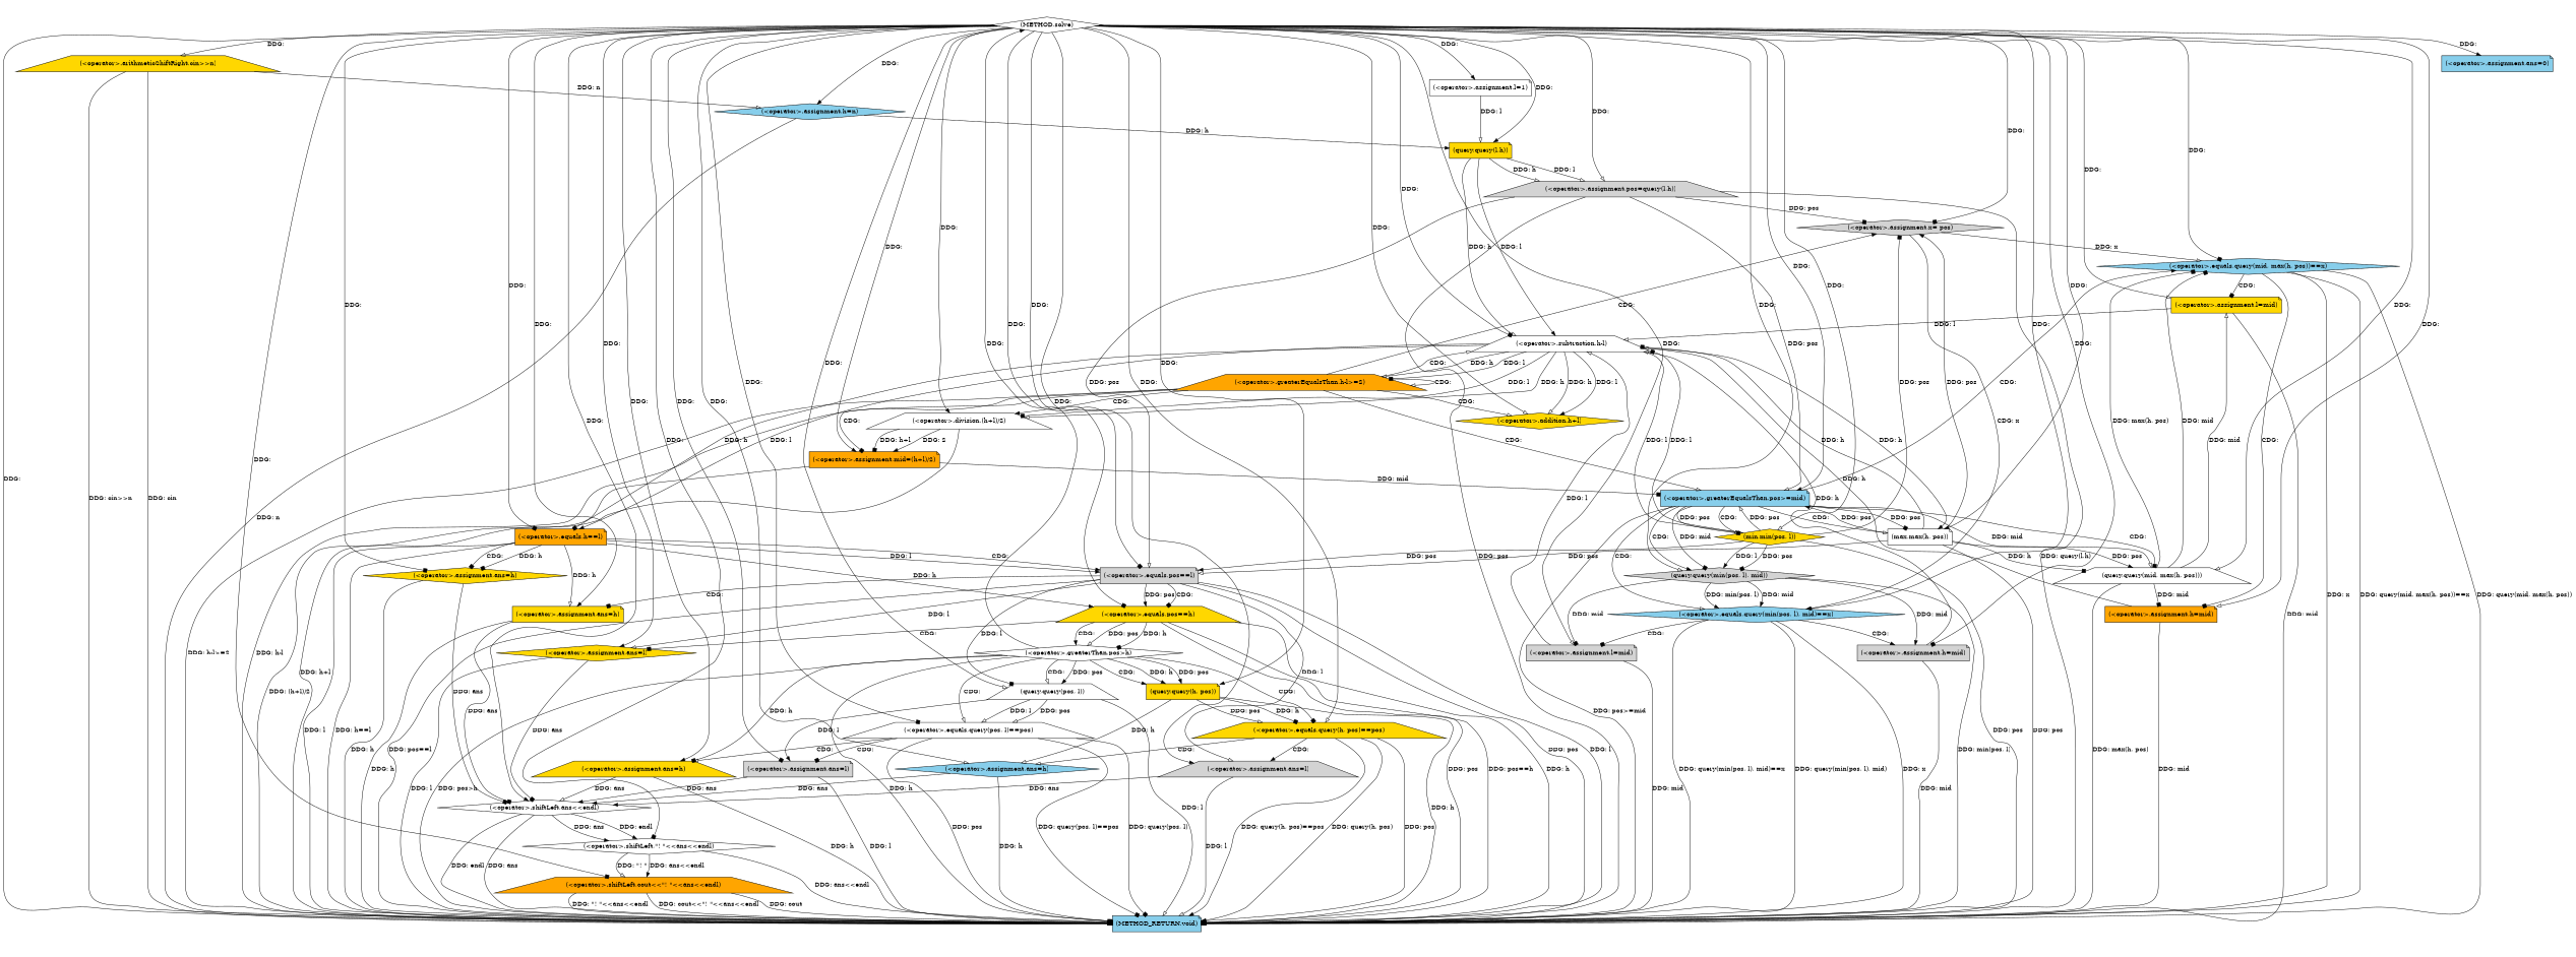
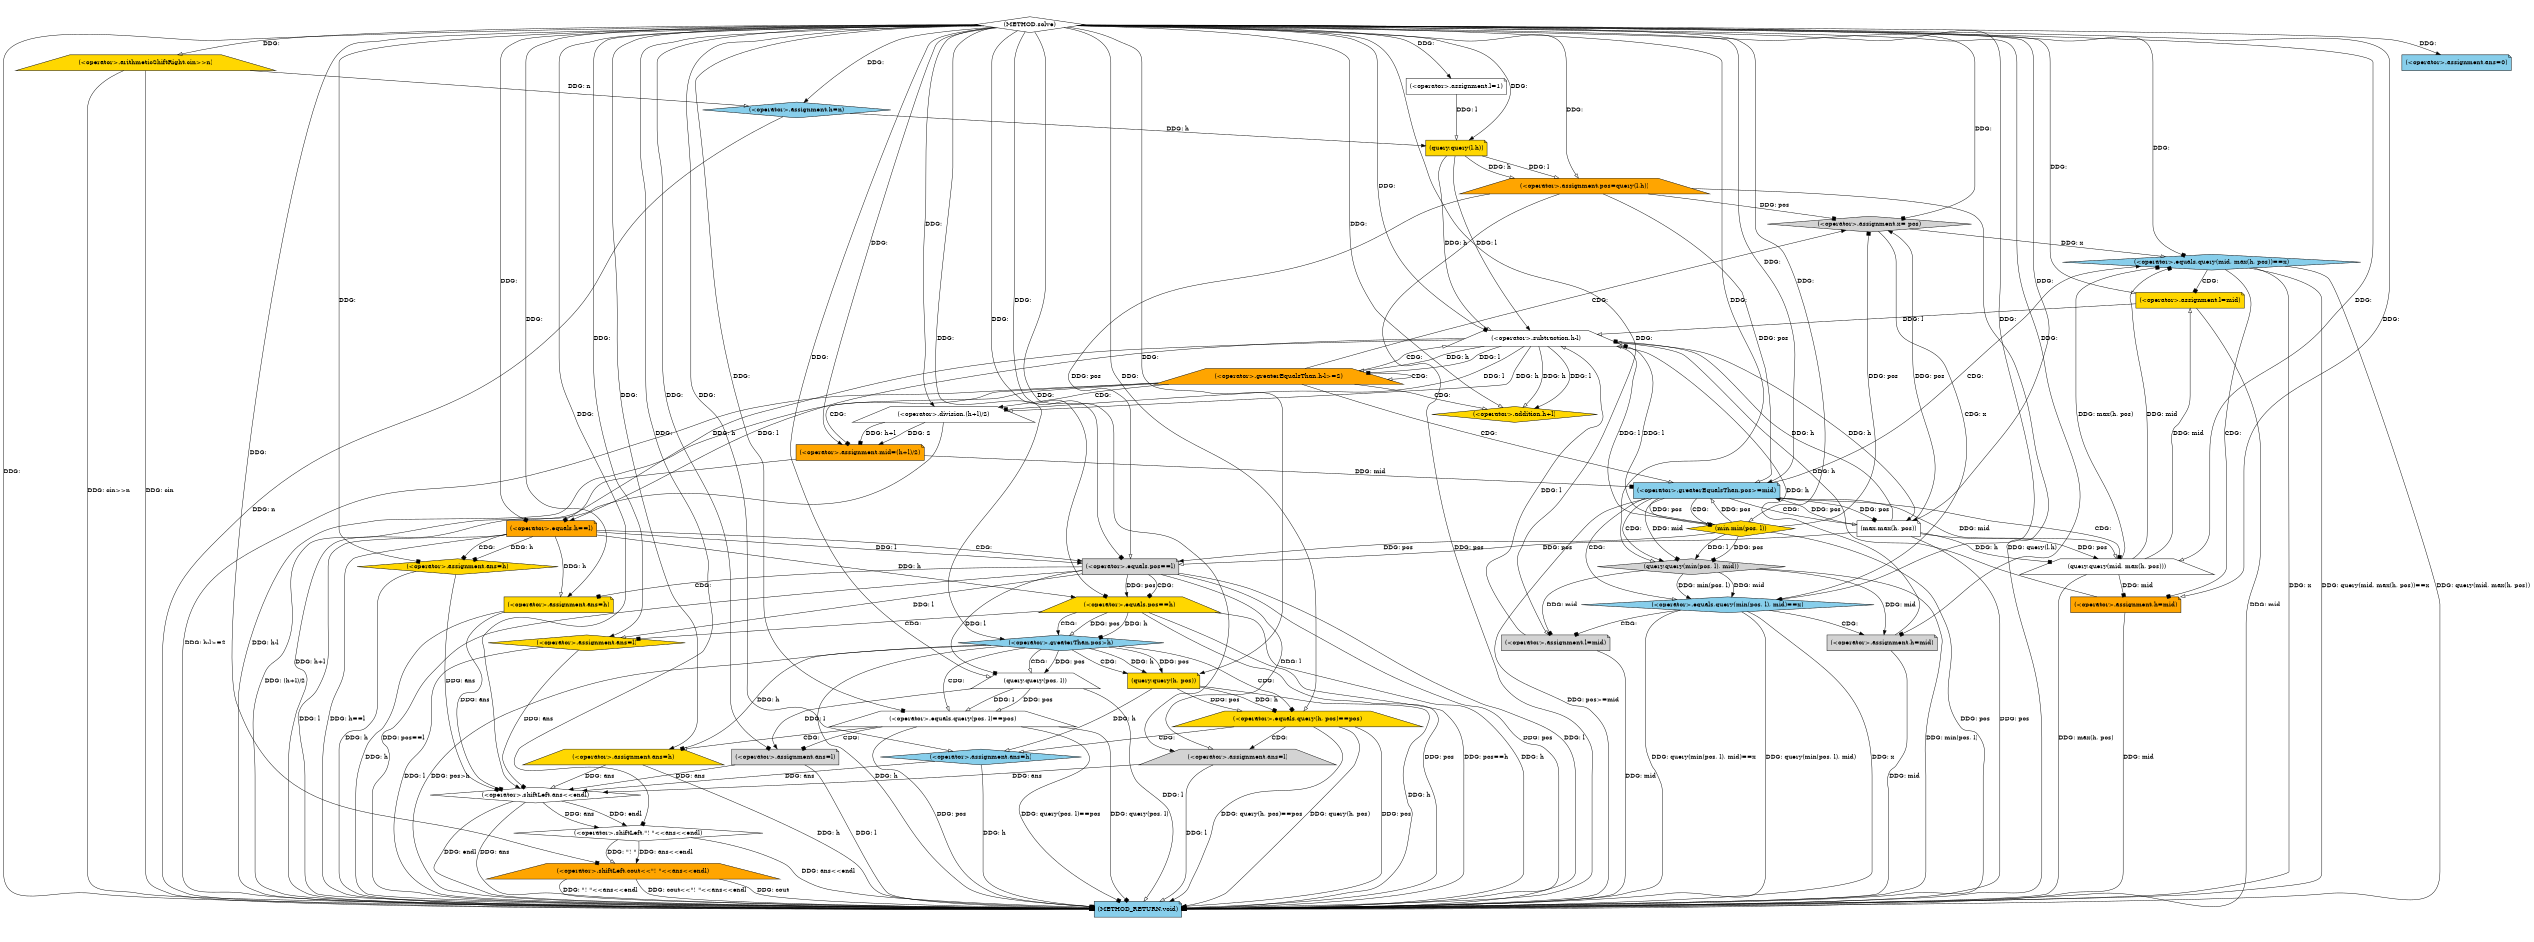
  digraph {
    node [fillcolor=gold shape=note style=filled]
    edge [arrowhead=onormal]
    n1 [fillcolor=white label="(METHOD,solve)" shape=diamond]
    n2 [label="(<operator>.arithmeticShiftRight,cin>>n)" shape=trapezium]
    n3 [fillcolor=skyblue label="(<operator>.assignment,ans=0)"]
    n4 [fillcolor=white label="(<operator>.assignment,l=1)"]
    n5 [fillcolor=skyblue label="(<operator>.assignment,h=n)" shape=diamond]
-   n6 [fillcolor=lightgrey label="(<operator>.assignment,pos=query(l,h))" shape=trapezium]
+   n6 [fillcolor=orange label="(<operator>.assignment,pos=query(l,h))" shape=trapezium]
    n7 [fillcolor=orange label="(<operator>.shiftLeft,cout<<\"! \"<<ans<<endl)" shape=trapezium]
    n8 [fillcolor=orange label="(<operator>.equals,h==l)"]
    n9 [label="(query,query(l,h))"]
    n10 [fillcolor=lightgrey label="(<operator>.assignment,x= pos)" shape=diamond]
    n11 [fillcolor=orange label="(<operator>.assignment,mid=(h+l)/2)"]
    n12 [label="(<operator>.assignment,ans=h)" shape=diamond]
    n13 [fillcolor=white label="(<operator>.shiftLeft,\"! \"<<ans<<endl)" shape=diamond]
    n14 [fillcolor=white label="(<operator>.subtraction,h-l)" shape=trapezium]
    n15 [fillcolor=skyblue label="(<operator>.greaterEqualsThan,pos>=mid)"]
    n16 [fillcolor=lightgrey label="(<operator>.equals,pos==l)"]
    n17 [fillcolor=white label="(<operator>.shiftLeft,ans<<endl)" shape=diamond]
    n18 [fillcolor=white label="(<operator>.division,(h+l)/2)" shape=trapezium]
    n19 [label="(<operator>.assignment,ans=h)"]
    n20 [label="(<operator>.addition,h+l)" shape=diamond]
    n21 [fillcolor=skyblue label="(<operator>.equals,query(mid, max(h, pos))==x)" shape=diamond]
    n22 [label="(<operator>.equals,pos==h)" shape=trapezium]
    n23 [label="(<operator>.assignment,l=mid)"]
    n24 [fillcolor=skyblue label="(<operator>.equals,query(min(pos, l), mid)==x)" shape=diamond]
    n25 [label="(<operator>.assignment,ans=l)" shape=diamond]
    n26 [fillcolor=white label="(query,query(mid, max(h, pos)))" shape=trapezium]
    n27 [fillcolor=orange label="(<operator>.assignment,h=mid)"]
    n28 [fillcolor=lightgrey label="(<operator>.assignment,h=mid)"]
    n29 [fillcolor=white label="(max,max(h, pos))"]
    n30 [fillcolor=lightgrey label="(query,query(min(pos, l), mid))" shape=diamond]
    n31 [fillcolor=lightgrey label="(<operator>.assignment,l=mid)"]
-   n32 [fillcolor=white label="(<operator>.greaterThan,pos>h)" shape=diamond]
+   n32 [fillcolor=skyblue label="(<operator>.greaterThan,pos>h)" shape=diamond]
    n33 [label="(min,min(pos, l))" shape=diamond]
    n34 [label="(<operator>.equals,query(h, pos)==pos)" shape=trapezium]
    n35 [fillcolor=skyblue label="(<operator>.assignment,ans=h)" shape=diamond]
    n36 [fillcolor=lightgrey label="(<operator>.assignment,ans=l)" shape=trapezium]
    n37 [fillcolor=white label="(<operator>.equals,query(pos, l)==pos)" shape=trapezium]
    n38 [fillcolor=lightgrey label="(<operator>.assignment,ans=l)"]
    n39 [label="(query,query(h, pos))"]
    n40 [label="(<operator>.assignment,ans=h)" shape=trapezium]
    n41 [fillcolor=white label="(query,query(pos, l))" shape=trapezium]
    n42 [fillcolor=skyblue label="(METHOD_RETURN,void)"]
    n43 [fillcolor=orange label="(<operator>.greaterEqualsThan,h-l>=2)" shape=trapezium]
    n1 -> n2 [label="DDG: "]
    n1 -> n3 [arrowhead=normal label="DDG: "]
    n1 -> n4 [arrowhead=normal label="DDG: "]
    n1 -> n5 [arrowhead=normal label="DDG: "]
    n1 -> n6 [label="DDG: "]
    n1 -> n7 [arrowhead=box label="DDG: "]
    n1 -> n8 [arrowhead=box label="DDG: "]
    n1 -> n9 [arrowhead=normal label="DDG: "]
    n1 -> n10 [arrowhead=box label="DDG: "]
    n1 -> n11 [arrowhead=normal label="DDG: "]
    n1 -> n12 [arrowhead=box label="DDG: "]
    n1 -> n13 [arrowhead=box label="DDG: "]
    n1 -> n14 [arrowhead=box label="DDG: "]
    n1 -> n15 [arrowhead=normal label="DDG: "]
    n1 -> n16 [arrowhead=box label="DDG: "]
    n1 -> n17 [arrowhead=normal label="DDG: "]
    n1 -> n18 [arrowhead=normal label="DDG: "]
    n1 -> n19 [arrowhead=normal label="DDG: "]
    n1 -> n20 [label="DDG: "]
    n1 -> n21 [arrowhead=box label="DDG: "]
    n1 -> n22 [arrowhead=box label="DDG: "]
    n1 -> n23 [label="DDG: "]
    n1 -> n24 [arrowhead=normal label="DDG: "]
    n1 -> n25 [arrowhead=normal label="DDG: "]
    n1 -> n26 [label="DDG: "]
    n1 -> n27 [label="DDG: "]
    n1 -> n28 [arrowhead=box label="DDG: "]
    n1 -> n29 [arrowhead=normal label="DDG: "]
    n1 -> n30 [label="DDG: "]
    n1 -> n31 [label="DDG: "]
-   n32 -> n1 [arrowhead=normal label="DDG: "]
+   n1 -> n32 [arrowhead=normal label="DDG: "]
    n1 -> n33 [label="DDG: "]
    n1 -> n34 [label="DDG: "]
    n1 -> n35 [label="DDG: "]
    n1 -> n36 [arrowhead=normal label="DDG: "]
    n1 -> n37 [arrowhead=box label="DDG: "]
    n1 -> n38 [arrowhead=box label="DDG: "]
    n1 -> n39 [arrowhead=normal label="DDG: "]
    n1 -> n40 [arrowhead=normal label="DDG: "]
    n1 -> n41 [label="DDG: "]
    n1 -> n42 [arrowhead=box label="DDG: "]
    n2 -> n5 [label="DDG: n"]
    n2 -> n42 [arrowhead=box label="DDG: cin>>n"]
    n2 -> n42 [arrowhead=box label="DDG: cin"]
    n4 -> n9 [label="DDG: l"]
    n5 -> n9 [arrowhead=normal label="DDG: h"]
    n5 -> n42 [arrowhead=normal label="DDG: n"]
    n6 -> n10 [arrowhead=box label="DDG: pos"]
    n6 -> n15 [label="DDG: pos"]
    n6 -> n16 [label="DDG: pos"]
    n6 -> n42 [arrowhead=box label="DDG: pos"]
    n6 -> n42 [arrowhead=normal label="DDG: query(l,h)"]
    n7 -> n42 [arrowhead=box label="DDG: \"! \"<<ans<<endl"]
    n7 -> n42 [arrowhead=box label="DDG: cout<<\"! \"<<ans<<endl"]
    n7 -> n42 [arrowhead=normal label="DDG: cout"]
    n8 -> n12 [arrowhead=box label="DDG: h"]
    n8 -> n12 [arrowhead=box label="CDG: "]
    n8 -> n16 [arrowhead=normal label="DDG: l"]
    n8 -> n16 [arrowhead=normal label="CDG: "]
    n8 -> n19 [label="DDG: h"]
    n8 -> n22 [arrowhead=normal label="DDG: h"]
    n8 -> n42 [label="DDG: l"]
    n8 -> n42 [label="DDG: h==l"]
    n9 -> n6 [label="DDG: l"]
    n9 -> n6 [label="DDG: h"]
    n9 -> n14 [label="DDG: h"]
    n9 -> n14 [arrowhead=normal label="DDG: l"]
    n10 -> n21 [label="DDG: x"]
    n10 -> n24 [arrowhead=normal label="CDG: x"]
    n11 -> n15 [arrowhead=box label="DDG: mid"]
    n11 -> n42 [arrowhead=box label="DDG: (h+l)/2"]
    n12 -> n17 [arrowhead=box label="DDG: ans"]
    n12 -> n42 [arrowhead=normal label="DDG: h"]
    n13 -> n7 [arrowhead=normal label="DDG: ans<<endl"]
    n13 -> n7 [label="DDG: \"! \""]
    n13 -> n42 [arrowhead=box label="DDG: ans<<endl"]
    n14 -> n8 [arrowhead=box label="DDG: h"]
    n14 -> n8 [arrowhead=normal label="DDG: l"]
    n14 -> n18 [arrowhead=box label="DDG: l"]
    n14 -> n18 [label="DDG: h"]
    n14 -> n20 [label="DDG: h"]
    n14 -> n20 [arrowhead=normal label="DDG: l"]
    n14 -> n29 [arrowhead=normal label="DDG: h"]
    n14 -> n33 [label="DDG: l"]
    n14 -> n43 [label="DDG: h"]
    n14 -> n43 [arrowhead=box label="DDG: l"]
    n15 -> n21 [arrowhead=normal label="CDG: "]
    n15 -> n24 [label="CDG: "]
    n15 -> n26 [label="DDG: mid"]
    n15 -> n26 [arrowhead=box label="CDG: "]
    n15 -> n29 [arrowhead=box label="DDG: pos"]
    n15 -> n29 [label="CDG: "]
    n15 -> n30 [arrowhead=box label="DDG: mid"]
    n15 -> n30 [arrowhead=normal label="CDG: "]
    n15 -> n33 [arrowhead=box label="DDG: pos"]
    n15 -> n33 [label="CDG: "]
    n15 -> n42 [arrowhead=box label="DDG: pos>=mid"]
    n16 -> n19 [arrowhead=box label="CDG: "]
    n16 -> n22 [arrowhead=normal label="DDG: pos"]
    n16 -> n22 [arrowhead=box label="CDG: "]
    n16 -> n25 [label="DDG: l"]
    n16 -> n36 [label="DDG: l"]
    n16 -> n41 [arrowhead=box label="DDG: l"]
    n16 -> n42 [arrowhead=box label="DDG: pos"]
    n16 -> n42 [label="DDG: l"]
    n16 -> n42 [label="DDG: pos==l"]
    n17 -> n13 [arrowhead=normal label="DDG: ans"]
    n17 -> n13 [arrowhead=normal label="DDG: endl"]
    n17 -> n42 [arrowhead=normal label="DDG: ans"]
    n17 -> n42 [label="DDG: endl"]
    n18 -> n11 [arrowhead=box label="DDG: h+l"]
    n18 -> n11 [arrowhead=normal label="DDG: 2"]
    n18 -> n42 [label="DDG: h+l"]
    n19 -> n17 [arrowhead=box label="DDG: ans"]
    n19 -> n42 [arrowhead=normal label="DDG: h"]
    n21 -> n23 [arrowhead=box label="CDG: "]
    n21 -> n27 [arrowhead=box label="CDG: "]
    n21 -> n42 [label="DDG: query(mid, max(h, pos))"]
    n21 -> n42 [label="DDG: x"]
    n21 -> n42 [label="DDG: query(mid, max(h, pos))==x"]
    n22 -> n25 [arrowhead=box label="CDG: "]
    n22 -> n32 [label="DDG: pos"]
    n22 -> n32 [arrowhead=box label="DDG: h"]
    n22 -> n32 [arrowhead=normal label="CDG: "]
    n22 -> n42 [arrowhead=box label="DDG: pos"]
    n22 -> n42 [label="DDG: h"]
    n22 -> n42 [label="DDG: pos==h"]
    n23 -> n14 [label="DDG: l"]
    n23 -> n42 [arrowhead=normal label="DDG: mid"]
    n24 -> n28 [arrowhead=normal label="CDG: "]
    n24 -> n31 [arrowhead=box label="CDG: "]
    n24 -> n42 [arrowhead=normal label="DDG: query(min(pos, l), mid)"]
    n24 -> n42 [label="DDG: x"]
    n24 -> n42 [label="DDG: query(min(pos, l), mid)==x"]
    n25 -> n17 [arrowhead=box label="DDG: ans"]
    n25 -> n42 [arrowhead=box label="DDG: l"]
    n26 -> n21 [arrowhead=box label="DDG: mid"]
    n26 -> n21 [arrowhead=box label="DDG: max(h, pos)"]
    n26 -> n23 [label="DDG: mid"]
    n26 -> n27 [arrowhead=box label="DDG: mid"]
    n26 -> n42 [label="DDG: max(h, pos)"]
    n27 -> n14 [label="DDG: h"]
    n27 -> n42 [arrowhead=box label="DDG: mid"]
    n28 -> n14 [label="DDG: h"]
    n28 -> n42 [label="DDG: mid"]
    n29 -> n10 [arrowhead=normal label="DDG: pos"]
    n29 -> n14 [arrowhead=box label="DDG: h"]
    n29 -> n15 [arrowhead=normal label="DDG: pos"]
    n29 -> n16 [label="DDG: pos"]
    n29 -> n26 [arrowhead=box label="DDG: h"]
    n29 -> n26 [arrowhead=normal label="DDG: pos"]
    n29 -> n42 [label="DDG: pos"]
    n30 -> n24 [arrowhead=normal label="DDG: mid"]
    n30 -> n24 [arrowhead=normal label="DDG: min(pos, l)"]
    n30 -> n28 [arrowhead=normal label="DDG: mid"]
    n30 -> n31 [arrowhead=box label="DDG: mid"]
    n30 -> n42 [label="DDG: min(pos, l)"]
    n31 -> n14 [label="DDG: l"]
    n31 -> n42 [arrowhead=normal label="DDG: mid"]
    n32 -> n34 [arrowhead=box label="CDG: "]
    n32 -> n37 [label="CDG: "]
    n32 -> n39 [arrowhead=normal label="DDG: h"]
    n32 -> n39 [arrowhead=normal label="DDG: pos"]
    n32 -> n39 [arrowhead=normal label="CDG: "]
    n32 -> n40 [arrowhead=box label="DDG: h"]
    n32 -> n41 [arrowhead=normal label="DDG: pos"]
    n32 -> n41 [label="CDG: "]
    n32 -> n42 [arrowhead=normal label="DDG: h"]
    n32 -> n42 [label="DDG: pos>h"]
    n33 -> n10 [arrowhead=box label="DDG: pos"]
    n33 -> n14 [arrowhead=box label="DDG: l"]
    n33 -> n15 [label="DDG: pos"]
    n33 -> n16 [arrowhead=normal label="DDG: pos"]
    n33 -> n30 [arrowhead=normal label="DDG: l"]
    n33 -> n30 [arrowhead=box label="DDG: pos"]
    n33 -> n42 [label="DDG: pos"]
    n34 -> n35 [label="CDG: "]
    n34 -> n36 [arrowhead=normal label="CDG: "]
    n34 -> n42 [arrowhead=normal label="DDG: query(h, pos)"]
    n34 -> n42 [arrowhead=normal label="DDG: pos"]
    n34 -> n42 [arrowhead=normal label="DDG: query(h, pos)==pos"]
    n35 -> n17 [arrowhead=normal label="DDG: ans"]
    n35 -> n42 [arrowhead=normal label="DDG: h"]
    n36 -> n17 [arrowhead=normal label="DDG: ans"]
    n36 -> n42 [label="DDG: l"]
    n37 -> n38 [arrowhead=box label="CDG: "]
    n37 -> n40 [label="CDG: "]
    n37 -> n42 [arrowhead=box label="DDG: query(pos, l)"]
    n37 -> n42 [arrowhead=box label="DDG: pos"]
    n37 -> n42 [arrowhead=box label="DDG: query(pos, l)==pos"]
    n38 -> n17 [arrowhead=normal label="DDG: ans"]
    n38 -> n42 [label="DDG: l"]
    n39 -> n34 [label="DDG: pos"]
    n39 -> n34 [arrowhead=box label="DDG: h"]
    n39 -> n35 [label="DDG: h"]
    n39 -> n42 [arrowhead=box label="DDG: h"]
    n40 -> n17 [label="DDG: ans"]
    n40 -> n42 [arrowhead=box label="DDG: h"]
    n41 -> n37 [label="DDG: l"]
    n41 -> n37 [label="DDG: pos"]
    n41 -> n38 [arrowhead=normal label="DDG: l"]
    n41 -> n42 [label="DDG: l"]
    n43 -> n10 [arrowhead=normal label="CDG: "]
    n43 -> n11 [arrowhead=box label="CDG: "]
    n43 -> n14 [label="CDG: "]
    n43 -> n15 [label="CDG: "]
    n43 -> n18 [arrowhead=normal label="CDG: "]
    n43 -> n20 [label="CDG: "]
    n43 -> n42 [arrowhead=box label="DDG: h-l"]
    n43 -> n42 [arrowhead=box label="DDG: h-l>=2"]
    n43 -> n43 [label="CDG: "]
  }
